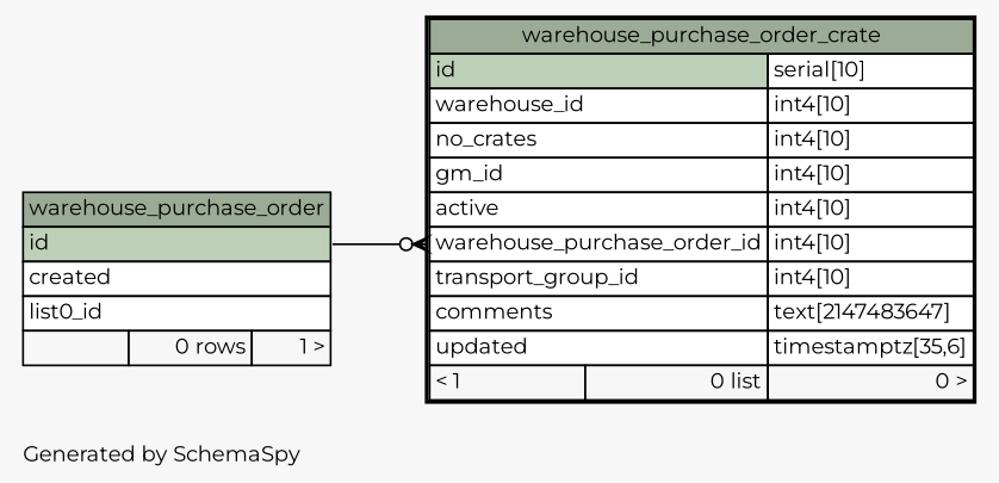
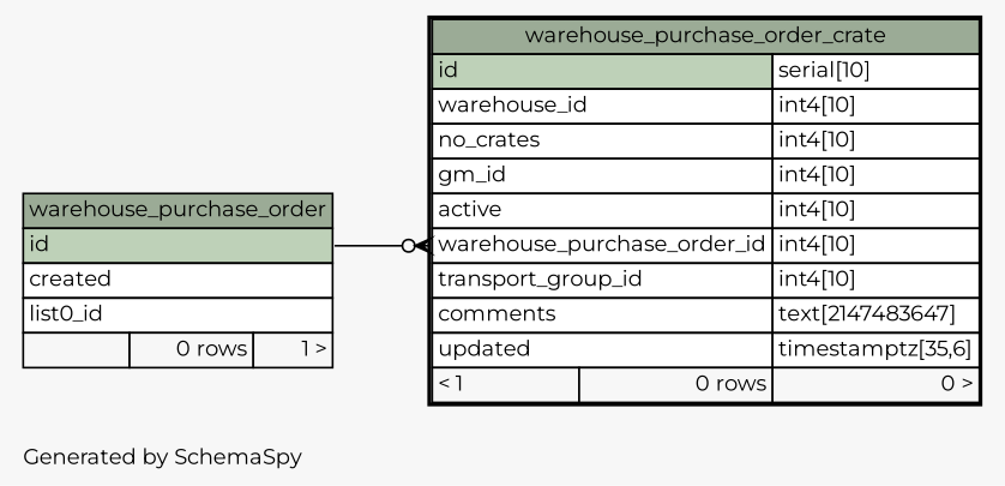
  digraph {
    bgcolor="#f7f7f7"
    fontname=Montserrat
    fontsize=11
    label="\nGenerated by SchemaSpy"
    labeljust=l
    nodesep=0.18
    rankdir=RL
    ranksep=0.46
    node [fontname=Montserrat fontsize=11 shape=plaintext]
-   n1 [label=<     <TABLE BORDER="2" CELLBORDER="1" CELLSPACING="0" BGCOLOR="#ffffff">       <TR><TD COLSPAN="3" BGCOLOR="#9bab96" ALIGN="CENTER">warehouse_purchase_order_crate</TD></TR>       <TR><TD PORT="id" COLSPAN="2" BGCOLOR="#bed1b8" ALIGN="LEFT">id</TD><TD PORT="id.type" ALIGN="LEFT">serial[10]</TD></TR>       <TR><TD PORT="warehouse_id" COLSPAN="2" ALIGN="LEFT">warehouse_id</TD><TD PORT="warehouse_id.type" ALIGN="LEFT">int4[10]</TD></TR>       <TR><TD PORT="no_crates" COLSPAN="2" ALIGN="LEFT">no_crates</TD><TD PORT="no_crates.type" ALIGN="LEFT">int4[10]</TD></TR>       <TR><TD PORT="gm_id" COLSPAN="2" ALIGN="LEFT">gm_id</TD><TD PORT="gm_id.type" ALIGN="LEFT">int4[10]</TD></TR>       <TR><TD PORT="active" COLSPAN="2" ALIGN="LEFT">active</TD><TD PORT="active.type" ALIGN="LEFT">int4[10]</TD></TR>       <TR><TD PORT="warehouse_purchase_order_id" COLSPAN="2" ALIGN="LEFT">warehouse_purchase_order_id</TD><TD PORT="warehouse_purchase_order_id.type" ALIGN="LEFT">int4[10]</TD></TR>       <TR><TD PORT="transport_group_id" COLSPAN="2" ALIGN="LEFT">transport_group_id</TD><TD PORT="transport_group_id.type" ALIGN="LEFT">int4[10]</TD></TR>       <TR><TD PORT="comments" COLSPAN="2" ALIGN="LEFT">comments</TD><TD PORT="comments.type" ALIGN="LEFT">text[2147483647]</TD></TR>       <TR><TD PORT="updated" COLSPAN="2" ALIGN="LEFT">updated</TD><TD PORT="updated.type" ALIGN="LEFT">timestamptz[35,6]</TD></TR>       <TR><TD ALIGN="LEFT" BGCOLOR="#f7f7f7">&lt; 1</TD><TD ALIGN="RIGHT" BGCOLOR="#f7f7f7">0 list</TD><TD ALIGN="RIGHT" BGCOLOR="#f7f7f7">0 &gt;</TD></TR>     </TABLE>>]
+   n1 [label=<     <TABLE BORDER="2" CELLBORDER="1" CELLSPACING="0" BGCOLOR="#ffffff">       <TR><TD COLSPAN="3" BGCOLOR="#9bab96" ALIGN="CENTER">warehouse_purchase_order_crate</TD></TR>       <TR><TD PORT="id" COLSPAN="2" BGCOLOR="#bed1b8" ALIGN="LEFT">id</TD><TD PORT="id.type" ALIGN="LEFT">serial[10]</TD></TR>       <TR><TD PORT="warehouse_id" COLSPAN="2" ALIGN="LEFT">warehouse_id</TD><TD PORT="warehouse_id.type" ALIGN="LEFT">int4[10]</TD></TR>       <TR><TD PORT="no_crates" COLSPAN="2" ALIGN="LEFT">no_crates</TD><TD PORT="no_crates.type" ALIGN="LEFT">int4[10]</TD></TR>       <TR><TD PORT="gm_id" COLSPAN="2" ALIGN="LEFT">gm_id</TD><TD PORT="gm_id.type" ALIGN="LEFT">int4[10]</TD></TR>       <TR><TD PORT="active" COLSPAN="2" ALIGN="LEFT">active</TD><TD PORT="active.type" ALIGN="LEFT">int4[10]</TD></TR>       <TR><TD PORT="warehouse_purchase_order_id" COLSPAN="2" ALIGN="LEFT">warehouse_purchase_order_id</TD><TD PORT="warehouse_purchase_order_id.type" ALIGN="LEFT">int4[10]</TD></TR>       <TR><TD PORT="transport_group_id" COLSPAN="2" ALIGN="LEFT">transport_group_id</TD><TD PORT="transport_group_id.type" ALIGN="LEFT">int4[10]</TD></TR>       <TR><TD PORT="comments" COLSPAN="2" ALIGN="LEFT">comments</TD><TD PORT="comments.type" ALIGN="LEFT">text[2147483647]</TD></TR>       <TR><TD PORT="updated" COLSPAN="2" ALIGN="LEFT">updated</TD><TD PORT="updated.type" ALIGN="LEFT">timestamptz[35,6]</TD></TR>       <TR><TD ALIGN="LEFT" BGCOLOR="#f7f7f7">&lt; 1</TD><TD ALIGN="RIGHT" BGCOLOR="#f7f7f7">0 rows</TD><TD ALIGN="RIGHT" BGCOLOR="#f7f7f7">0 &gt;</TD></TR>     </TABLE>>]
    n2 [label=<     <TABLE BORDER="0" CELLBORDER="1" CELLSPACING="0" BGCOLOR="#ffffff">       <TR><TD COLSPAN="3" BGCOLOR="#9bab96" ALIGN="CENTER">warehouse_purchase_order</TD></TR>       <TR><TD PORT="id" COLSPAN="3" BGCOLOR="#bed1b8" ALIGN="LEFT">id</TD></TR>       <TR><TD PORT="created" COLSPAN="3" ALIGN="LEFT">created</TD></TR>       <TR><TD PORT="list0_id" COLSPAN="3" ALIGN="LEFT">list0_id</TD></TR>       <TR><TD ALIGN="LEFT" BGCOLOR="#f7f7f7">  </TD><TD ALIGN="RIGHT" BGCOLOR="#f7f7f7">0 rows</TD><TD ALIGN="RIGHT" BGCOLOR="#f7f7f7">1 &gt;</TD></TR>     </TABLE>>]
    n1 -> n2 [arrowhead=none arrowsize=0.8 arrowtail=crowodot dir=back headport="id:e" tailport="warehouse_purchase_order_id:w" fontname=Montserrat]
  }
